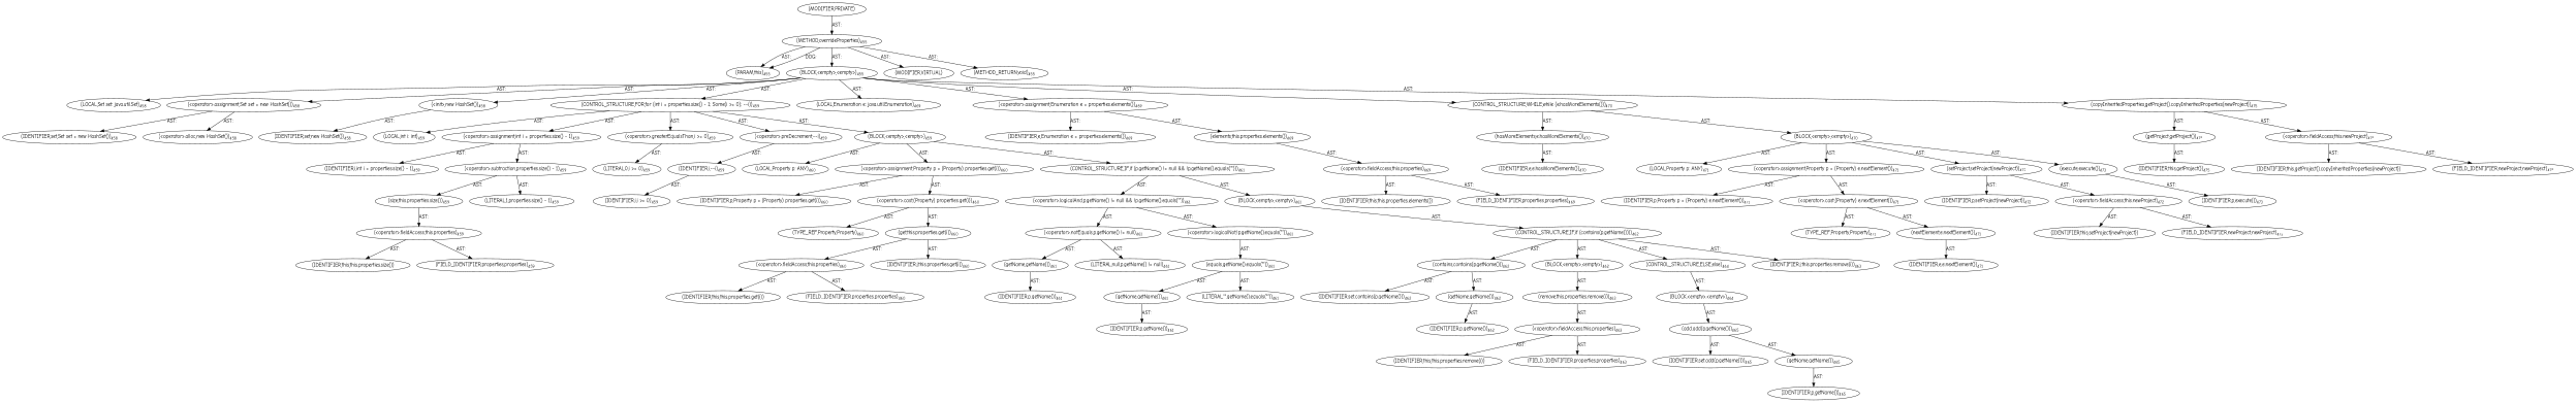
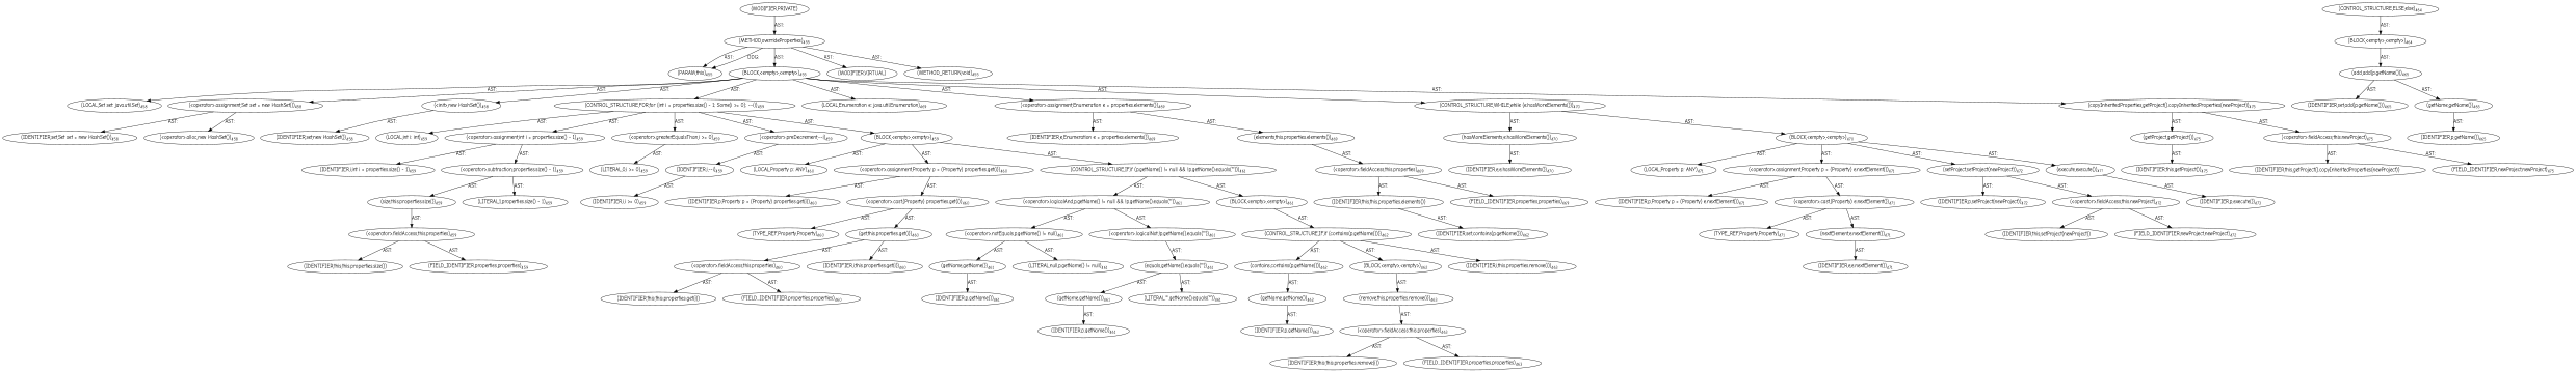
  digraph {
    fontname="Comic Neue"
    node [fontname="Comic Neue"]
    edge [fontname="Comic Neue"]
    n1 [label=<(METHOD,overrideProperties)<SUB>455</SUB>>]
    n2 [label=<(PARAM,this)<SUB>455</SUB>>]
    n3 [label=<(BLOCK,&lt;empty&gt;,&lt;empty&gt;)<SUB>455</SUB>>]
    n4 [label=<(MODIFIER,VIRTUAL)>]
    n5 [label=<(METHOD_RETURN,void)<SUB>455</SUB>>]
    n6 [label=<(LOCAL,Set set: java.util.Set)<SUB>458</SUB>>]
    n7 [label=<(&lt;operator&gt;.assignment,Set set = new HashSet())<SUB>458</SUB>>]
    n8 [label=<(&lt;init&gt;,new HashSet())<SUB>458</SUB>>]
    n9 [label=<(CONTROL_STRUCTURE,FOR,for (int i = properties.size() - 1; Some(i &gt;= 0); --i))<SUB>459</SUB>>]
    n10 [label=<(LOCAL,Enumeration e: java.util.Enumeration)<SUB>469</SUB>>]
    n11 [label=<(&lt;operator&gt;.assignment,Enumeration e = properties.elements())<SUB>469</SUB>>]
    n12 [label=<(CONTROL_STRUCTURE,WHILE,while (e.hasMoreElements()))<SUB>470</SUB>>]
    n13 [label=<(copyInheritedProperties,getProject().copyInheritedProperties(newProject))<SUB>475</SUB>>]
    n14 [label=<(MODIFIER,PRIVATE)>]
    n15 [label=<(IDENTIFIER,set,Set set = new HashSet())<SUB>458</SUB>>]
    n16 [label=<(&lt;operator&gt;.alloc,new HashSet())<SUB>458</SUB>>]
    n17 [label=<(IDENTIFIER,set,new HashSet())<SUB>458</SUB>>]
    n18 [label=<(LOCAL,int i: int)<SUB>459</SUB>>]
    n19 [label=<(&lt;operator&gt;.assignment,int i = properties.size() - 1)<SUB>459</SUB>>]
    n20 [label=<(&lt;operator&gt;.greaterEqualsThan,i &gt;= 0)<SUB>459</SUB>>]
    n21 [label=<(&lt;operator&gt;.preDecrement,--i)<SUB>459</SUB>>]
    n22 [label=<(BLOCK,&lt;empty&gt;,&lt;empty&gt;)<SUB>459</SUB>>]
    n23 [label=<(IDENTIFIER,e,Enumeration e = properties.elements())<SUB>469</SUB>>]
    n24 [label=<(elements,this.properties.elements())<SUB>469</SUB>>]
    n25 [label=<(hasMoreElements,e.hasMoreElements())<SUB>470</SUB>>]
    n26 [label=<(BLOCK,&lt;empty&gt;,&lt;empty&gt;)<SUB>470</SUB>>]
    n27 [label=<(getProject,getProject())<SUB>475</SUB>>]
    n28 [label=<(&lt;operator&gt;.fieldAccess,this.newProject)<SUB>475</SUB>>]
    n29 [label=<(IDENTIFIER,i,int i = properties.size() - 1)<SUB>459</SUB>>]
    n30 [label=<(&lt;operator&gt;.subtraction,properties.size() - 1)<SUB>459</SUB>>]
    n31 [label=<(LITERAL,0,i &gt;= 0)<SUB>459</SUB>>]
    n32 [label=<(IDENTIFIER,i,--i)<SUB>459</SUB>>]
    n33 [label=<(LOCAL,Property p: ANY)<SUB>460</SUB>>]
    n34 [label=<(&lt;operator&gt;.assignment,Property p = (Property) properties.get(i))<SUB>460</SUB>>]
    n35 [label=<(CONTROL_STRUCTURE,IF,if (p.getName() != null &amp;&amp; !p.getName().equals(&quot;&quot;)))<SUB>461</SUB>>]
    n36 [label=<(size,this.properties.size())<SUB>459</SUB>>]
    n37 [label=<(LITERAL,1,properties.size() - 1)<SUB>459</SUB>>]
    n38 [label=<(&lt;operator&gt;.fieldAccess,this.properties)<SUB>459</SUB>>]
    n39 [label=<(IDENTIFIER,this,this.properties.size())>]
    n40 [label=<(FIELD_IDENTIFIER,properties,properties)<SUB>459</SUB>>]
    n41 [label=<(IDENTIFIER,i,i &gt;= 0)<SUB>459</SUB>>]
    n42 [label=<(IDENTIFIER,p,Property p = (Property) properties.get(i))<SUB>460</SUB>>]
    n43 [label=<(&lt;operator&gt;.cast,(Property) properties.get(i))<SUB>460</SUB>>]
    n44 [label=<(&lt;operator&gt;.logicalAnd,p.getName() != null &amp;&amp; !p.getName().equals(&quot;&quot;))<SUB>461</SUB>>]
    n45 [label=<(BLOCK,&lt;empty&gt;,&lt;empty&gt;)<SUB>461</SUB>>]
    n46 [label=<(TYPE_REF,Property,Property)<SUB>460</SUB>>]
    n47 [label=<(get,this.properties.get(i))<SUB>460</SUB>>]
    n48 [label=<(&lt;operator&gt;.fieldAccess,this.properties)<SUB>460</SUB>>]
    n49 [label=<(IDENTIFIER,i,this.properties.get(i))<SUB>460</SUB>>]
    n50 [label=<(IDENTIFIER,this,this.properties.get(i))>]
    n51 [label=<(FIELD_IDENTIFIER,properties,properties)<SUB>460</SUB>>]
    n52 [label=<(&lt;operator&gt;.notEquals,p.getName() != null)<SUB>461</SUB>>]
    n53 [label=<(&lt;operator&gt;.logicalNot,!p.getName().equals(&quot;&quot;))<SUB>461</SUB>>]
    n54 [label=<(CONTROL_STRUCTURE,IF,if (contains(p.getName())))<SUB>462</SUB>>]
    n55 [label=<(getName,getName())<SUB>461</SUB>>]
    n56 [label=<(LITERAL,null,p.getName() != null)<SUB>461</SUB>>]
    n57 [label=<(equals,getName().equals(&quot;&quot;))<SUB>461</SUB>>]
    n58 [label=<(IDENTIFIER,p,getName())<SUB>461</SUB>>]
    n59 [label=<(getName,getName())<SUB>461</SUB>>]
    n60 [label=<(LITERAL,&quot;&quot;,getName().equals(&quot;&quot;))<SUB>461</SUB>>]
    n61 [label=<(IDENTIFIER,p,getName())<SUB>461</SUB>>]
    n62 [label=<(contains,contains(p.getName()))<SUB>462</SUB>>]
    n63 [label=<(BLOCK,&lt;empty&gt;,&lt;empty&gt;)<SUB>462</SUB>>]
    n64 [label=<(CONTROL_STRUCTURE,ELSE,else)<SUB>464</SUB>>]
    n65 [label=<(IDENTIFIER,i,this.properties.remove(i))<SUB>463</SUB>>]
    n66 [label=<(IDENTIFIER,set,contains(p.getName()))<SUB>462</SUB>>]
    n67 [label=<(getName,getName())<SUB>462</SUB>>]
    n68 [label=<(remove,this.properties.remove(i))<SUB>463</SUB>>]
    n69 [label=<(BLOCK,&lt;empty&gt;,&lt;empty&gt;)<SUB>464</SUB>>]
    n70 [label=<(IDENTIFIER,p,getName())<SUB>462</SUB>>]
    n71 [label=<(&lt;operator&gt;.fieldAccess,this.properties)<SUB>463</SUB>>]
    n72 [label=<(IDENTIFIER,this,this.properties.remove(i))>]
    n73 [label=<(FIELD_IDENTIFIER,properties,properties)<SUB>463</SUB>>]
    n74 [label=<(add,add(p.getName()))<SUB>465</SUB>>]
    n75 [label=<(IDENTIFIER,set,add(p.getName()))<SUB>465</SUB>>]
    n76 [label=<(getName,getName())<SUB>465</SUB>>]
    n77 [label=<(IDENTIFIER,p,getName())<SUB>465</SUB>>]
    n78 [label=<(&lt;operator&gt;.fieldAccess,this.properties)<SUB>469</SUB>>]
    n79 [label=<(IDENTIFIER,this,this.properties.elements())>]
    n80 [label=<(FIELD_IDENTIFIER,properties,properties)<SUB>469</SUB>>]
    n81 [label=<(IDENTIFIER,e,e.hasMoreElements())<SUB>470</SUB>>]
    n82 [label=<(LOCAL,Property p: ANY)<SUB>471</SUB>>]
    n83 [label=<(&lt;operator&gt;.assignment,Property p = (Property) e.nextElement())<SUB>471</SUB>>]
    n84 [label=<(setProject,setProject(newProject))<SUB>472</SUB>>]
    n85 [label=<(execute,execute())<SUB>473</SUB>>]
    n86 [label=<(IDENTIFIER,p,Property p = (Property) e.nextElement())<SUB>471</SUB>>]
    n87 [label=<(&lt;operator&gt;.cast,(Property) e.nextElement())<SUB>471</SUB>>]
    n88 [label=<(IDENTIFIER,p,setProject(newProject))<SUB>472</SUB>>]
    n89 [label=<(&lt;operator&gt;.fieldAccess,this.newProject)<SUB>472</SUB>>]
    n90 [label=<(IDENTIFIER,p,execute())<SUB>473</SUB>>]
    n91 [label=<(TYPE_REF,Property,Property)<SUB>471</SUB>>]
    n92 [label=<(nextElement,e.nextElement())<SUB>471</SUB>>]
    n93 [label=<(IDENTIFIER,e,e.nextElement())<SUB>471</SUB>>]
    n94 [label=<(IDENTIFIER,this,setProject(newProject))>]
    n95 [label=<(FIELD_IDENTIFIER,newProject,newProject)<SUB>472</SUB>>]
    n96 [label=<(IDENTIFIER,this,getProject())<SUB>475</SUB>>]
    n97 [label=<(IDENTIFIER,this,getProject().copyInheritedProperties(newProject))>]
    n98 [label=<(FIELD_IDENTIFIER,newProject,newProject)<SUB>475</SUB>>]
    n1 -> n2 [label="AST: "]
    n1 -> n2 [label="DDG: "]
    n1 -> n3 [label="AST: "]
    n1 -> n4 [label="AST: "]
    n1 -> n5 [label="AST: "]
    n3 -> n6 [label="AST: "]
    n3 -> n7 [label="AST: "]
    n3 -> n8 [label="AST: "]
    n3 -> n9 [label="AST: "]
    n3 -> n10 [label="AST: "]
    n3 -> n11 [label="AST: "]
    n3 -> n12 [label="AST: "]
    n3 -> n13 [label="AST: "]
    n7 -> n15 [label="AST: "]
    n7 -> n16 [label="AST: "]
    n8 -> n17 [label="AST: "]
    n9 -> n18 [label="AST: "]
    n9 -> n19 [label="AST: "]
    n9 -> n20 [label="AST: "]
    n9 -> n21 [label="AST: "]
    n9 -> n22 [label="AST: "]
    n11 -> n23 [label="AST: "]
    n11 -> n24 [label="AST: "]
    n12 -> n25 [label="AST: "]
    n12 -> n26 [label="AST: "]
    n13 -> n27 [label="AST: "]
    n13 -> n28 [label="AST: "]
    n14 -> n1 [label="AST: "]
    n19 -> n29 [label="AST: "]
    n19 -> n30 [label="AST: "]
    n20 -> n31 [label="AST: "]
    n21 -> n32 [label="AST: "]
    n22 -> n33 [label="AST: "]
    n22 -> n34 [label="AST: "]
    n22 -> n35 [label="AST: "]
    n24 -> n78 [label="AST: "]
    n25 -> n81 [label="AST: "]
    n26 -> n82 [label="AST: "]
    n26 -> n83 [label="AST: "]
    n26 -> n84 [label="AST: "]
    n26 -> n85 [label="AST: "]
    n27 -> n96 [label="AST: "]
    n28 -> n97 [label="AST: "]
    n28 -> n98 [label="AST: "]
    n30 -> n36 [label="AST: "]
    n30 -> n37 [label="AST: "]
    n32 -> n41 [label="AST: "]
    n34 -> n42 [label="AST: "]
    n34 -> n43 [label="AST: "]
    n35 -> n44 [label="AST: "]
    n35 -> n45 [label="AST: "]
    n36 -> n38 [label="AST: "]
    n38 -> n39 [label="AST: "]
    n38 -> n40 [label="AST: "]
    n43 -> n46 [label="AST: "]
    n43 -> n47 [label="AST: "]
    n44 -> n52 [label="AST: "]
    n44 -> n53 [label="AST: "]
    n45 -> n54 [label="AST: "]
    n47 -> n48 [label="AST: "]
    n47 -> n49 [label="AST: "]
    n48 -> n50 [label="AST: "]
    n48 -> n51 [label="AST: "]
    n52 -> n55 [label="AST: "]
    n52 -> n56 [label="AST: "]
    n53 -> n57 [label="AST: "]
    n54 -> n62 [label="AST: "]
    n54 -> n63 [label="AST: "]
-   n54 -> n64 [label="AST: "]
    n54 -> n65 [label="AST: "]
    n55 -> n58 [label="AST: "]
    n57 -> n59 [label="AST: "]
    n57 -> n60 [label="AST: "]
    n59 -> n61 [label="AST: "]
-   n62 -> n66 [label="AST: "]
+   n79 -> n66 [label="AST: "]
    n62 -> n67 [label="AST: "]
    n63 -> n68 [label="AST: "]
    n64 -> n69 [label="AST: "]
    n67 -> n70 [label="AST: "]
    n68 -> n71 [label="AST: "]
    n69 -> n74 [label="AST: "]
    n71 -> n72 [label="AST: "]
    n71 -> n73 [label="AST: "]
    n74 -> n75 [label="AST: "]
    n74 -> n76 [label="AST: "]
    n76 -> n77 [label="AST: "]
    n78 -> n79 [label="AST: "]
    n78 -> n80 [label="AST: "]
    n83 -> n86 [label="AST: "]
    n83 -> n87 [label="AST: "]
    n84 -> n88 [label="AST: "]
    n84 -> n89 [label="AST: "]
    n85 -> n90 [label="AST: "]
    n87 -> n91 [label="AST: "]
    n87 -> n92 [label="AST: "]
    n89 -> n94 [label="AST: "]
    n89 -> n95 [label="AST: "]
    n92 -> n93 [label="AST: "]
  }
